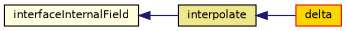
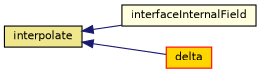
  digraph {
    rankdir=LR
    node [color=black fontname=Helvetica fontsize=10 shape=record style=filled]
    edge [color=midnightblue dir=back fontname=Helvetica fontsize=10 labelfontname=Helvetica labelfontsize=10 style=solid]
    n1 [fillcolor=lightyellow fontcolor=black height=0.2 label=interfaceInternalField width=0.4]
    n2 [fillcolor=khaki height=0.2 label=interpolate width=0.4]
    n3 [color=red fillcolor=gold height=0.2 label=delta width=0.4]
-   n1 -> n2
+   n2 -> n1
    n2 -> n3
  }
